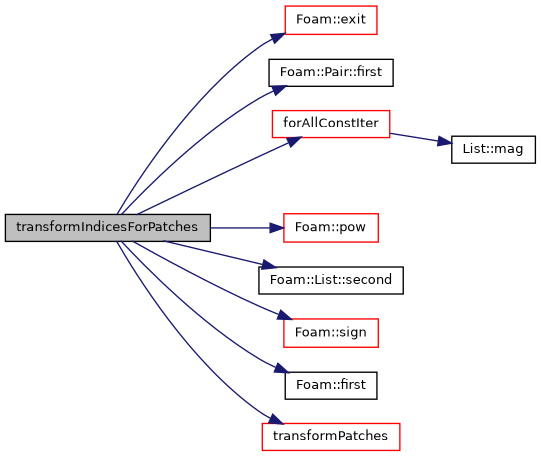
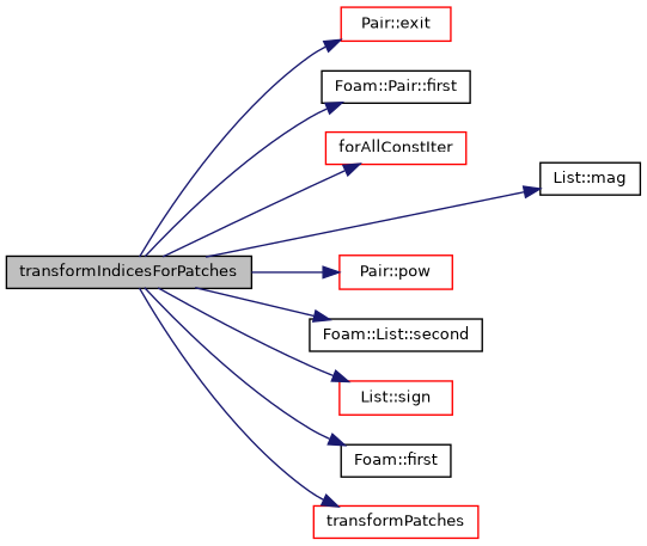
  digraph {
    rankdir=LR
    node [color=black fontname=Helvetica fontsize=10 shape=record]
    edge [color=midnightblue fontname=Helvetica fontsize=10 labelfontname=Helvetica labelfontsize=10 style=solid]
    n1 [fillcolor=grey75 fontcolor=black height=0.2 label=transformIndicesForPatches style=filled width=0.4]
-   n2 [color=red height=0.2 label="Foam::exit" width=0.4]
+   n2 [color=red height=0.2 label="Pair::exit" width=0.4]
    n3 [height=0.2 label="Foam::Pair::first" width=0.4]
    n4 [color=red height=0.2 label=forAllConstIter width=0.4]
    n5 [height=0.2 label="List::mag" width=0.4]
-   n6 [color=red height=0.2 label="Foam::pow" width=0.4]
+   n6 [color=red height=0.2 label="Pair::pow" width=0.4]
    n7 [height=0.2 label="Foam::List::second" width=0.4]
-   n8 [color=red height=0.2 label="Foam::sign" width=0.4]
+   n8 [color=red height=0.2 label="List::sign" width=0.4]
    n9 [height=0.2 label="Foam::first" width=0.4]
    n10 [color=red height=0.2 label=transformPatches width=0.4]
    n1 -> n2
    n1 -> n3
    n1 -> n4
-   n4 -> n5
+   n1 -> n5
    n1 -> n6
    n1 -> n7
    n1 -> n8
    n1 -> n9
    n1 -> n10
  }
